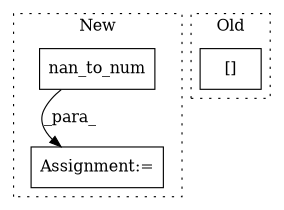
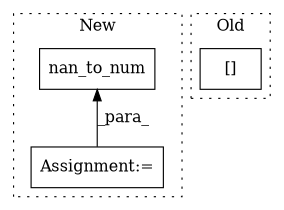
  digraph {
    node [shape=box]
    n1 [a=32 l="11,1" label=nan_to_num s="10887,10913"]
    n2 [a=7 l=1 label="Assignment:=" s=11205]
    n3 [a=2 l="23,1" label="[]" s="6795,6821"]
    subgraph cluster_1 {
      label=New
      style=dotted
      n1
      n2
    }
    subgraph cluster_2 {
      label=Old
      style=dotted
      n3
    }
-   n1 -> n2 [label=_para_]
+   n2 -> n1 [label=_para_]
  }
